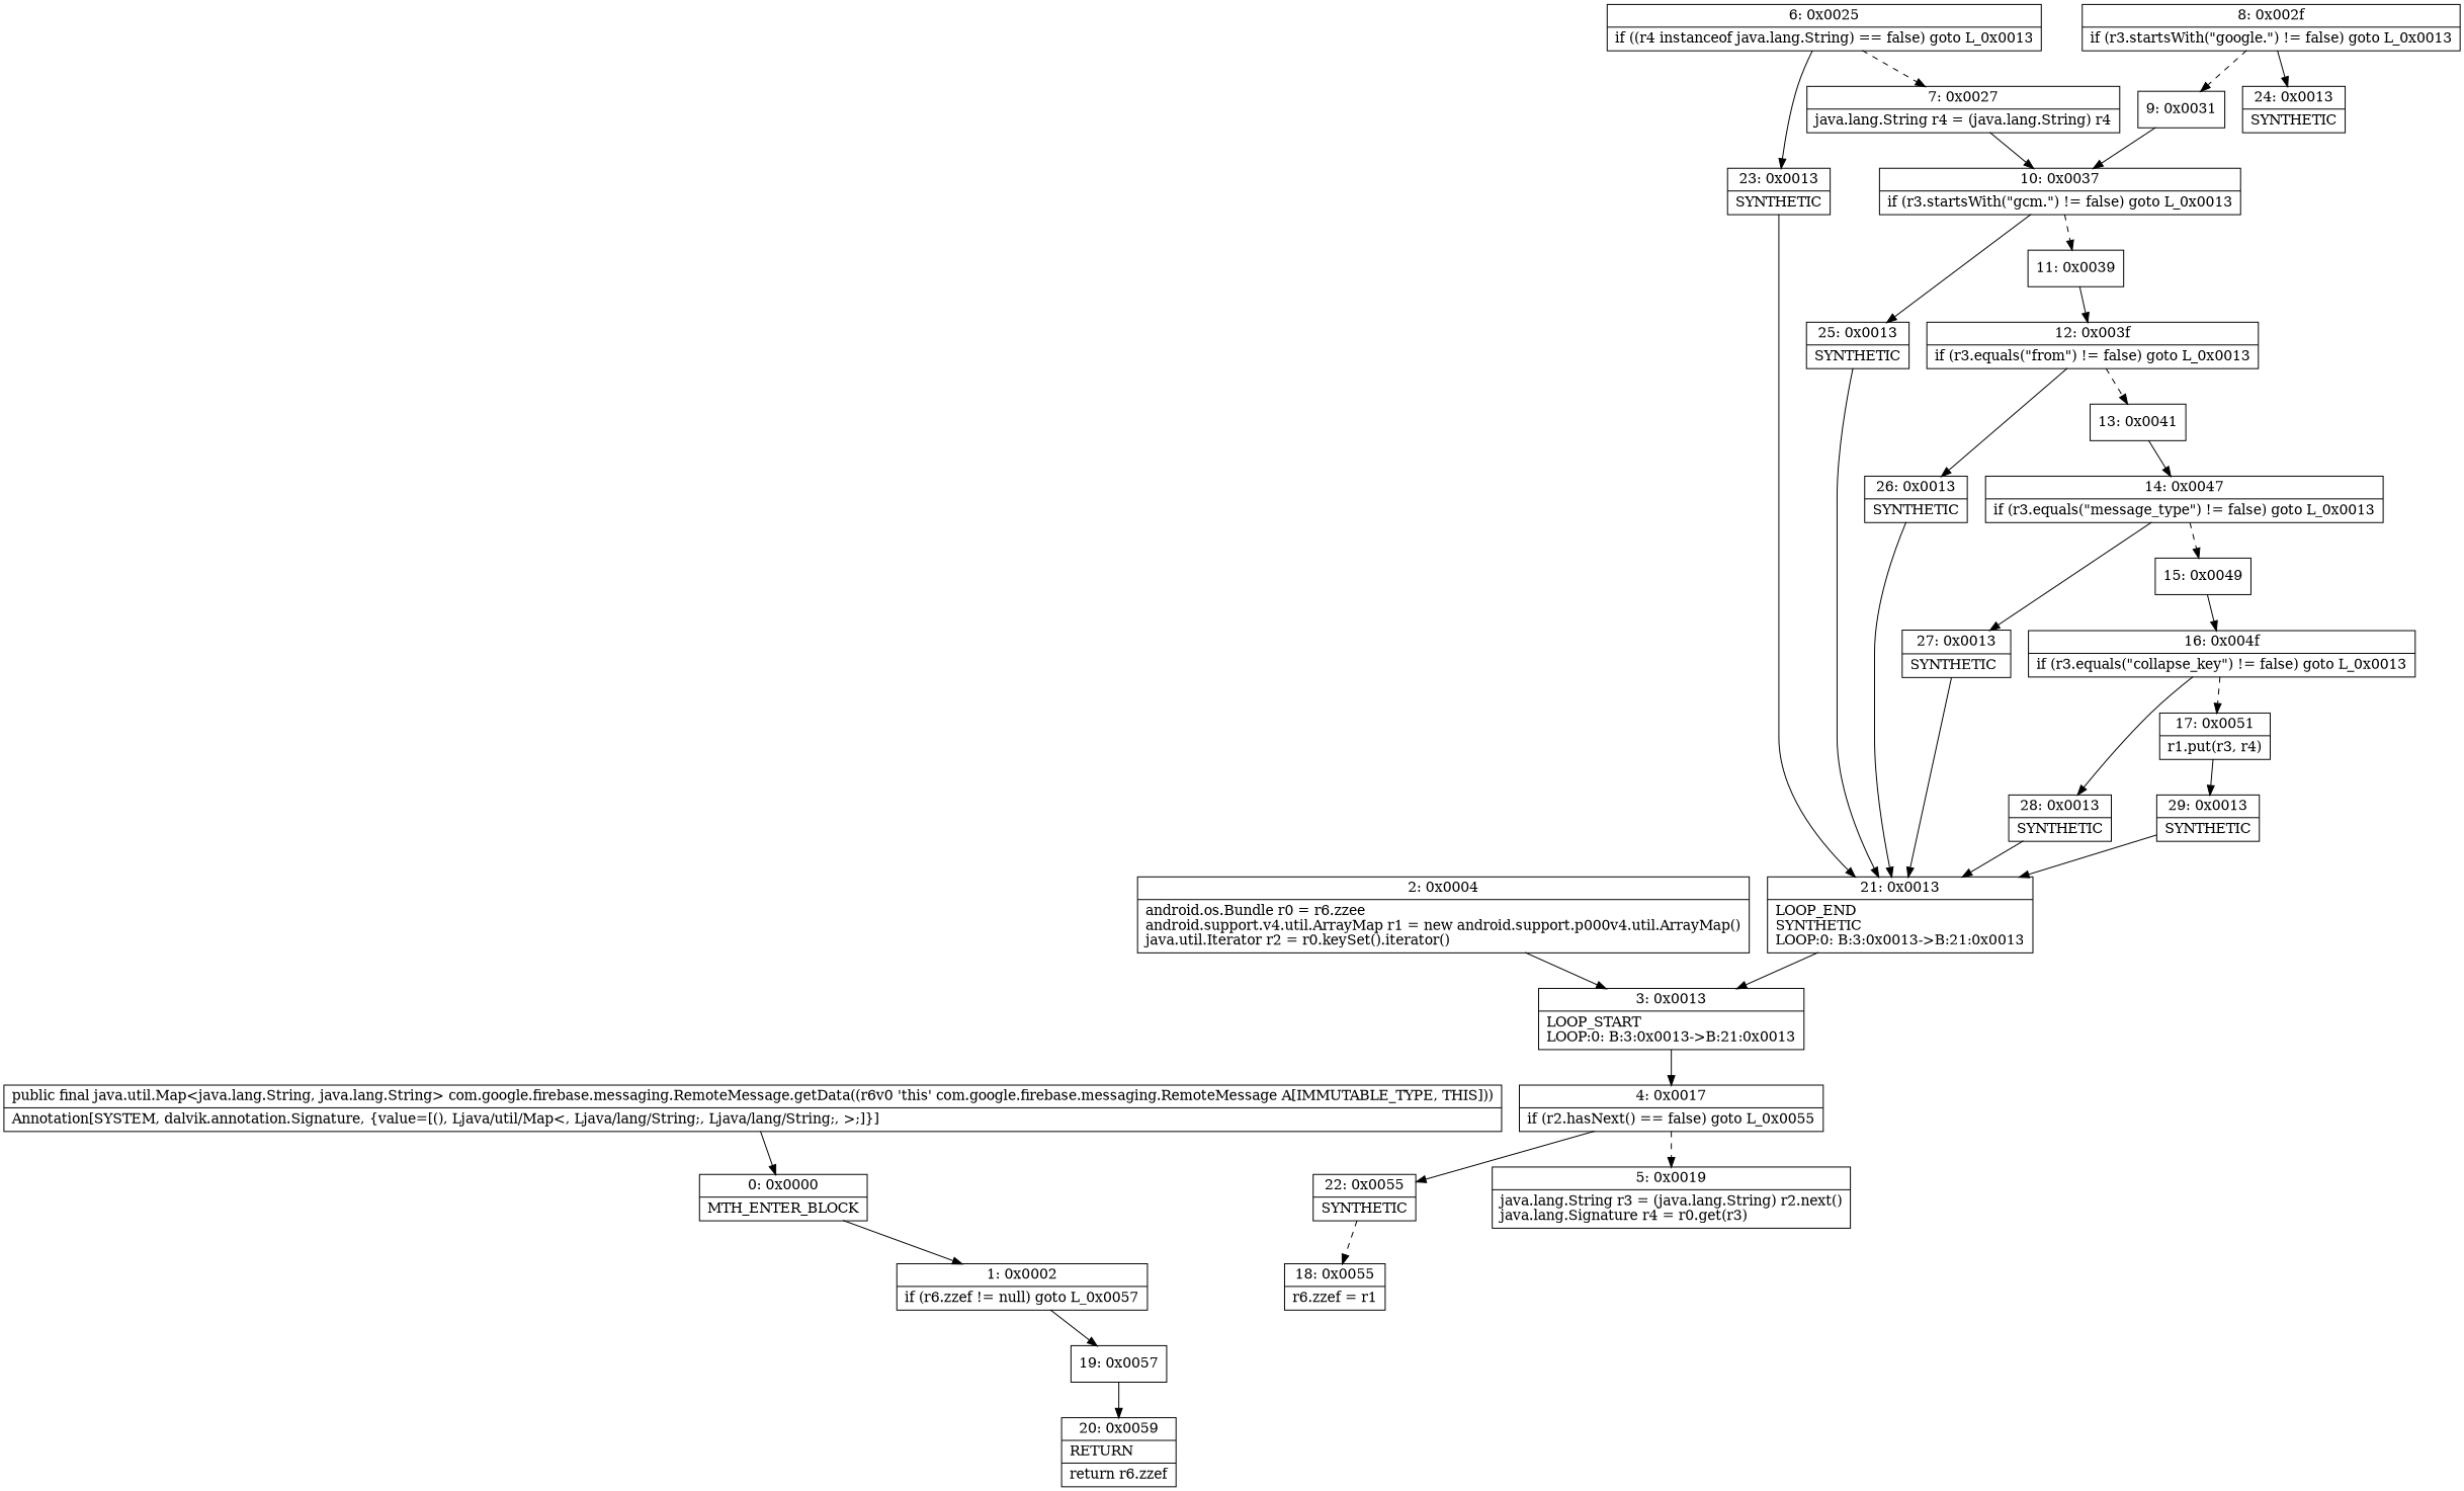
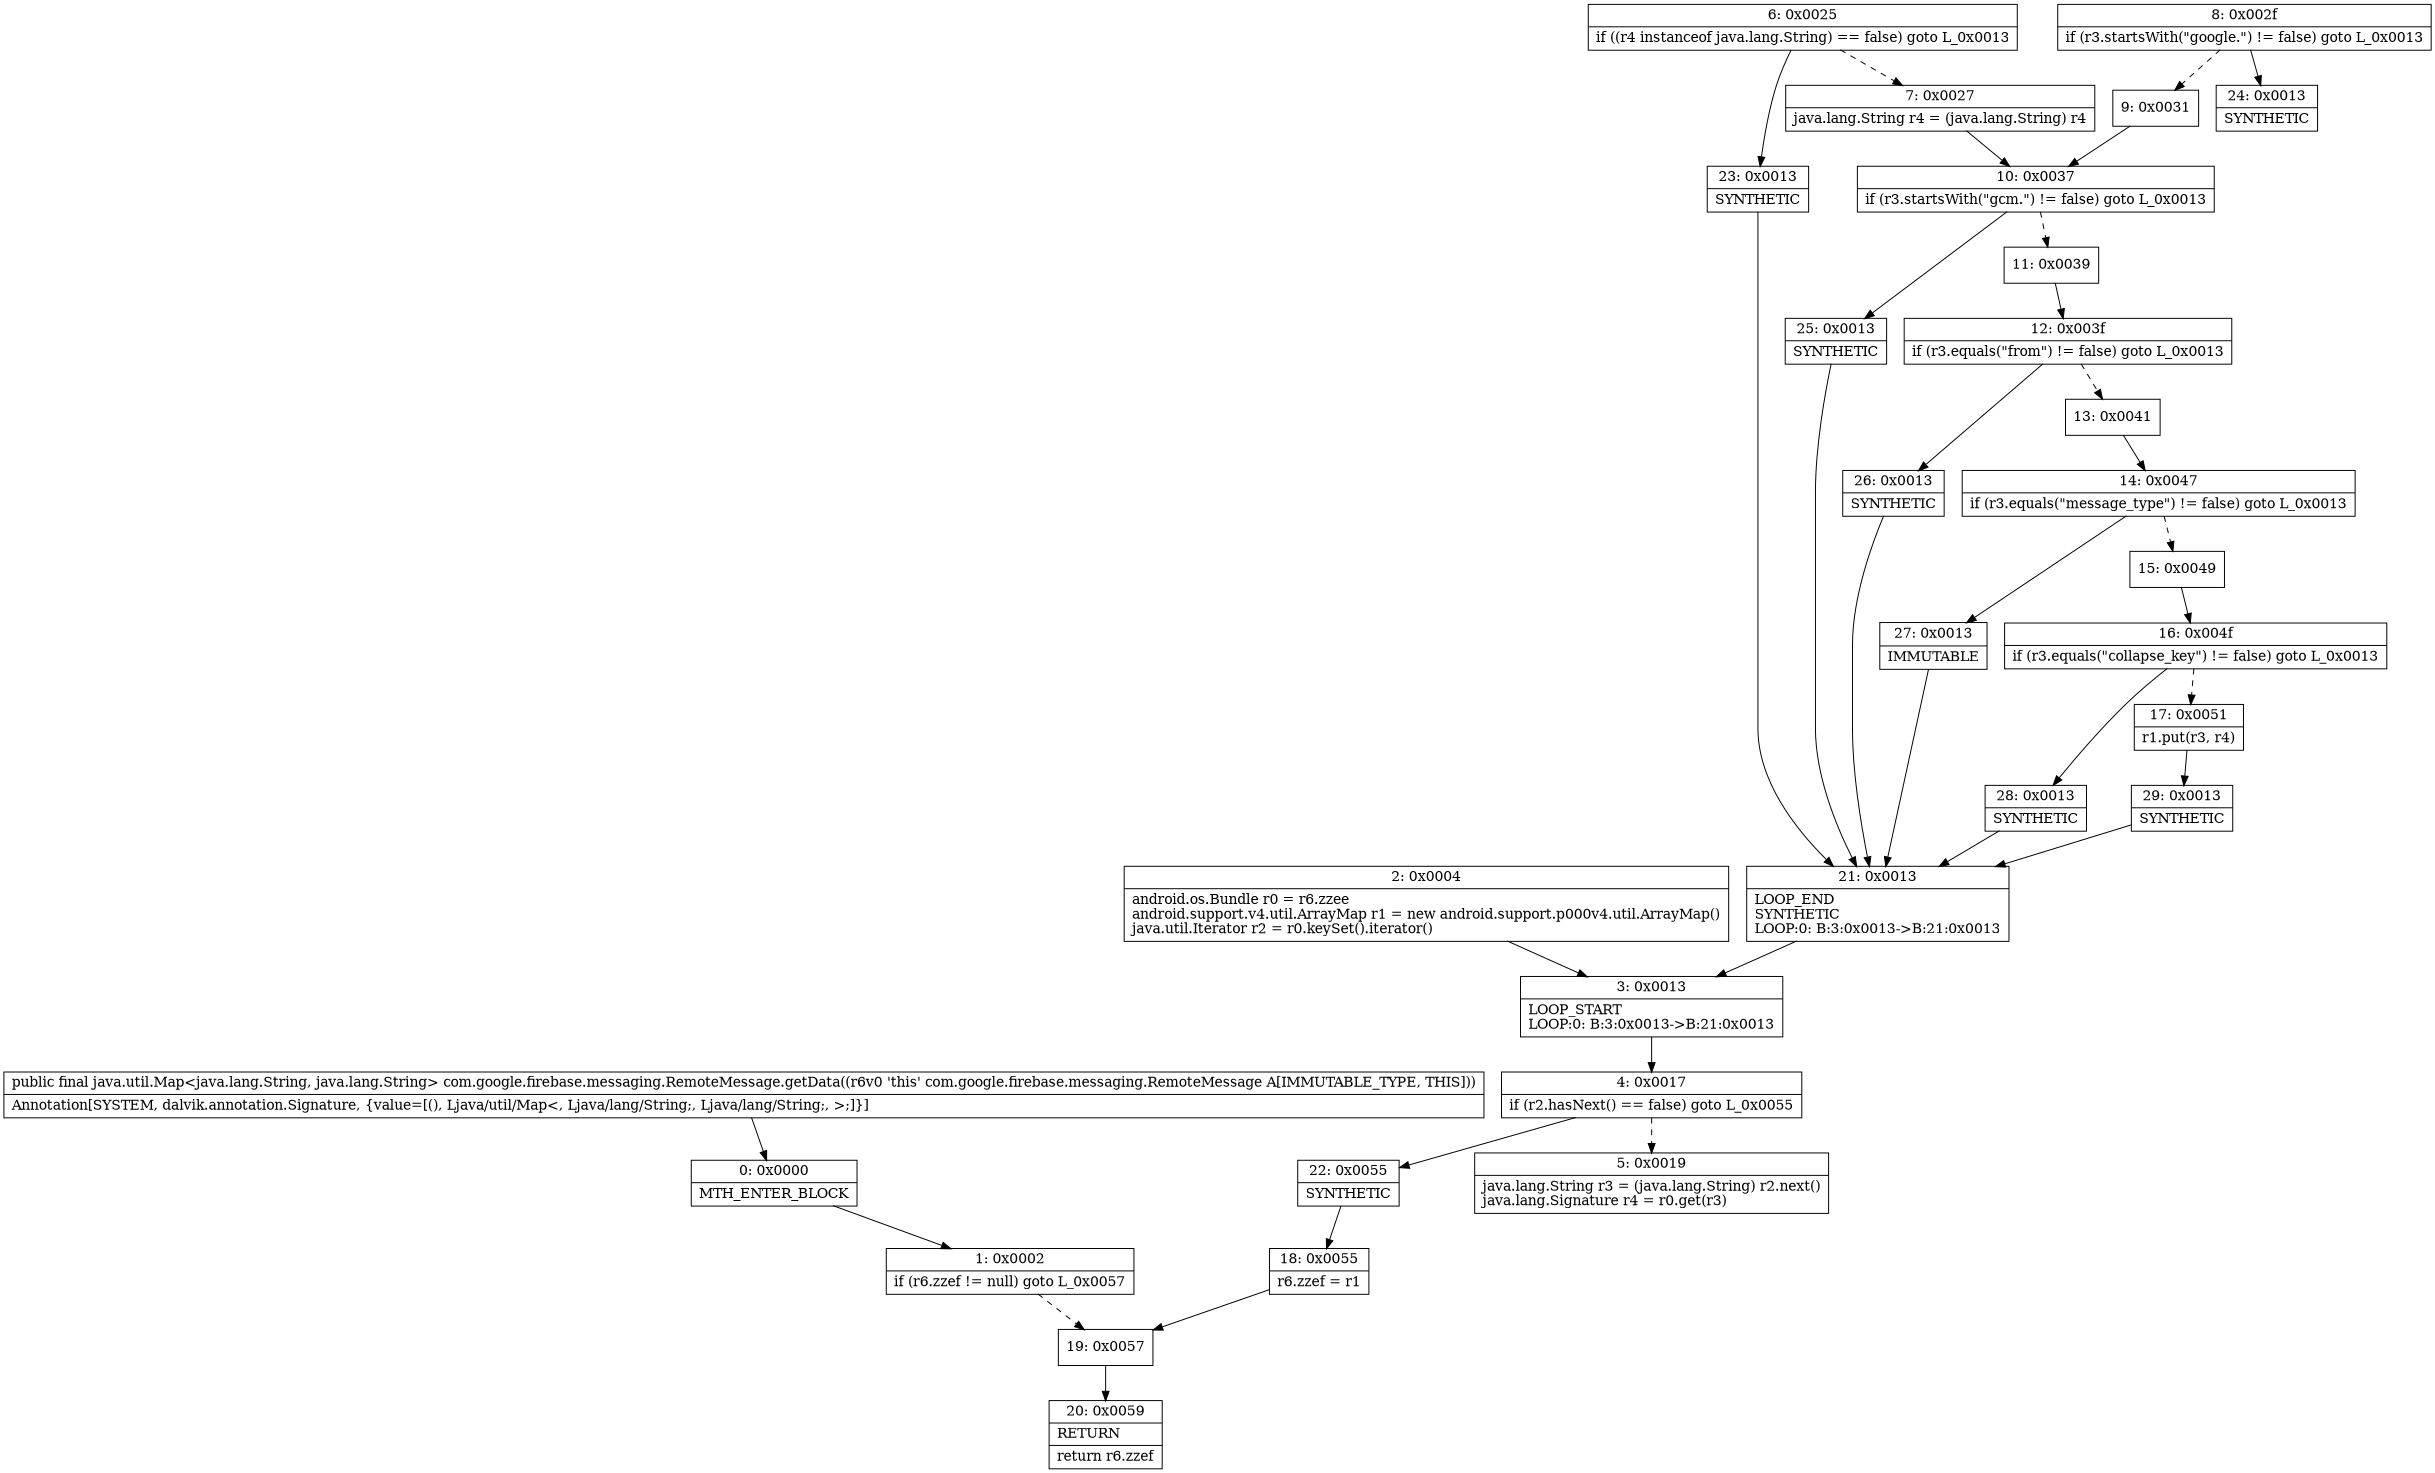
  digraph {
    node [shape=record]
    n1 [label="{0\:\ 0x0000|MTH_ENTER_BLOCK\l}"]
    n2 [label="{1\:\ 0x0002|if (r6.zzef != null) goto L_0x0057\l}"]
    n3 [label="{19\:\ 0x0057}"]
    n4 [label="{2\:\ 0x0004|android.os.Bundle r0 = r6.zzee\landroid.support.v4.util.ArrayMap r1 = new android.support.p000v4.util.ArrayMap()\ljava.util.Iterator r2 = r0.keySet().iterator()\l}"]
    n5 [label="{3\:\ 0x0013|LOOP_START\lLOOP:0: B:3:0x0013\-\>B:21:0x0013\l}"]
    n6 [label="{20\:\ 0x0059|RETURN\l|return r6.zzef\l}"]
    n7 [label="{4\:\ 0x0017|if (r2.hasNext() == false) goto L_0x0055\l}"]
    n8 [label="{5\:\ 0x0019|java.lang.String r3 = (java.lang.String) r2.next()\ljava.lang.Signature r4 = r0.get(r3)\l}"]
    n9 [label="{22\:\ 0x0055|SYNTHETIC\l}"]
    n10 [label="{18\:\ 0x0055|r6.zzef = r1\l}"]
    n11 [label="{6\:\ 0x0025|if ((r4 instanceof java.lang.String) == false) goto L_0x0013\l}"]
    n12 [label="{7\:\ 0x0027|java.lang.String r4 = (java.lang.String) r4\l}"]
    n13 [label="{23\:\ 0x0013|SYNTHETIC\l}"]
    n14 [label="{10\:\ 0x0037|if (r3.startsWith(\"gcm.\") != false) goto L_0x0013\l}"]
    n15 [label="{21\:\ 0x0013|LOOP_END\lSYNTHETIC\lLOOP:0: B:3:0x0013\-\>B:21:0x0013\l}"]
    n16 [label="{8\:\ 0x002f|if (r3.startsWith(\"google.\") != false) goto L_0x0013\l}"]
    n17 [label="{9\:\ 0x0031}"]
    n18 [label="{24\:\ 0x0013|SYNTHETIC\l}"]
    n19 [label="{11\:\ 0x0039}"]
    n20 [label="{25\:\ 0x0013|SYNTHETIC\l}"]
    n21 [label="{12\:\ 0x003f|if (r3.equals(\"from\") != false) goto L_0x0013\l}"]
    n22 [label="{13\:\ 0x0041}"]
    n23 [label="{26\:\ 0x0013|SYNTHETIC\l}"]
    n24 [label="{14\:\ 0x0047|if (r3.equals(\"message_type\") != false) goto L_0x0013\l}"]
    n25 [label="{15\:\ 0x0049}"]
-   n26 [label="{27\:\ 0x0013|SYNTHETIC\l}"]
+   n26 [label="{27\:\ 0x0013|IMMUTABLE\l}"]
    n27 [label="{16\:\ 0x004f|if (r3.equals(\"collapse_key\") != false) goto L_0x0013\l}"]
    n28 [label="{17\:\ 0x0051|r1.put(r3, r4)\l}"]
    n29 [label="{28\:\ 0x0013|SYNTHETIC\l}"]
    n30 [label="{29\:\ 0x0013|SYNTHETIC\l}"]
    n31 [label="{public final java.util.Map\<java.lang.String, java.lang.String\> com.google.firebase.messaging.RemoteMessage.getData((r6v0 'this' com.google.firebase.messaging.RemoteMessage A[IMMUTABLE_TYPE, THIS]))  | Annotation[SYSTEM, dalvik.annotation.Signature, \{value=[(), Ljava\/util\/Map\<, Ljava\/lang\/String;, Ljava\/lang\/String;, \>;]\}]\l}"]
    n1 -> n2
-   n2 -> n3
+   n2 -> n3 [style=dashed]
    n3 -> n6
    n4 -> n5
    n5 -> n7
    n7 -> n8 [style=dashed]
    n7 -> n9
-   n9 -> n10 [style=dashed]
+   n9 -> n10
+   n10 -> n3
    n11 -> n12 [style=dashed]
    n11 -> n13
    n12 -> n14
    n13 -> n15
    n14 -> n19 [style=dashed]
    n14 -> n20
    n15 -> n5
    n16 -> n17 [style=dashed]
    n16 -> n18
    n17 -> n14
    n19 -> n21
    n20 -> n15
    n21 -> n22 [style=dashed]
    n21 -> n23
    n22 -> n24
    n23 -> n15
    n24 -> n25 [style=dashed]
    n24 -> n26
    n25 -> n27
    n26 -> n15
    n27 -> n28 [style=dashed]
    n27 -> n29
    n28 -> n30
    n29 -> n15
    n30 -> n15
    n31 -> n1
  }
